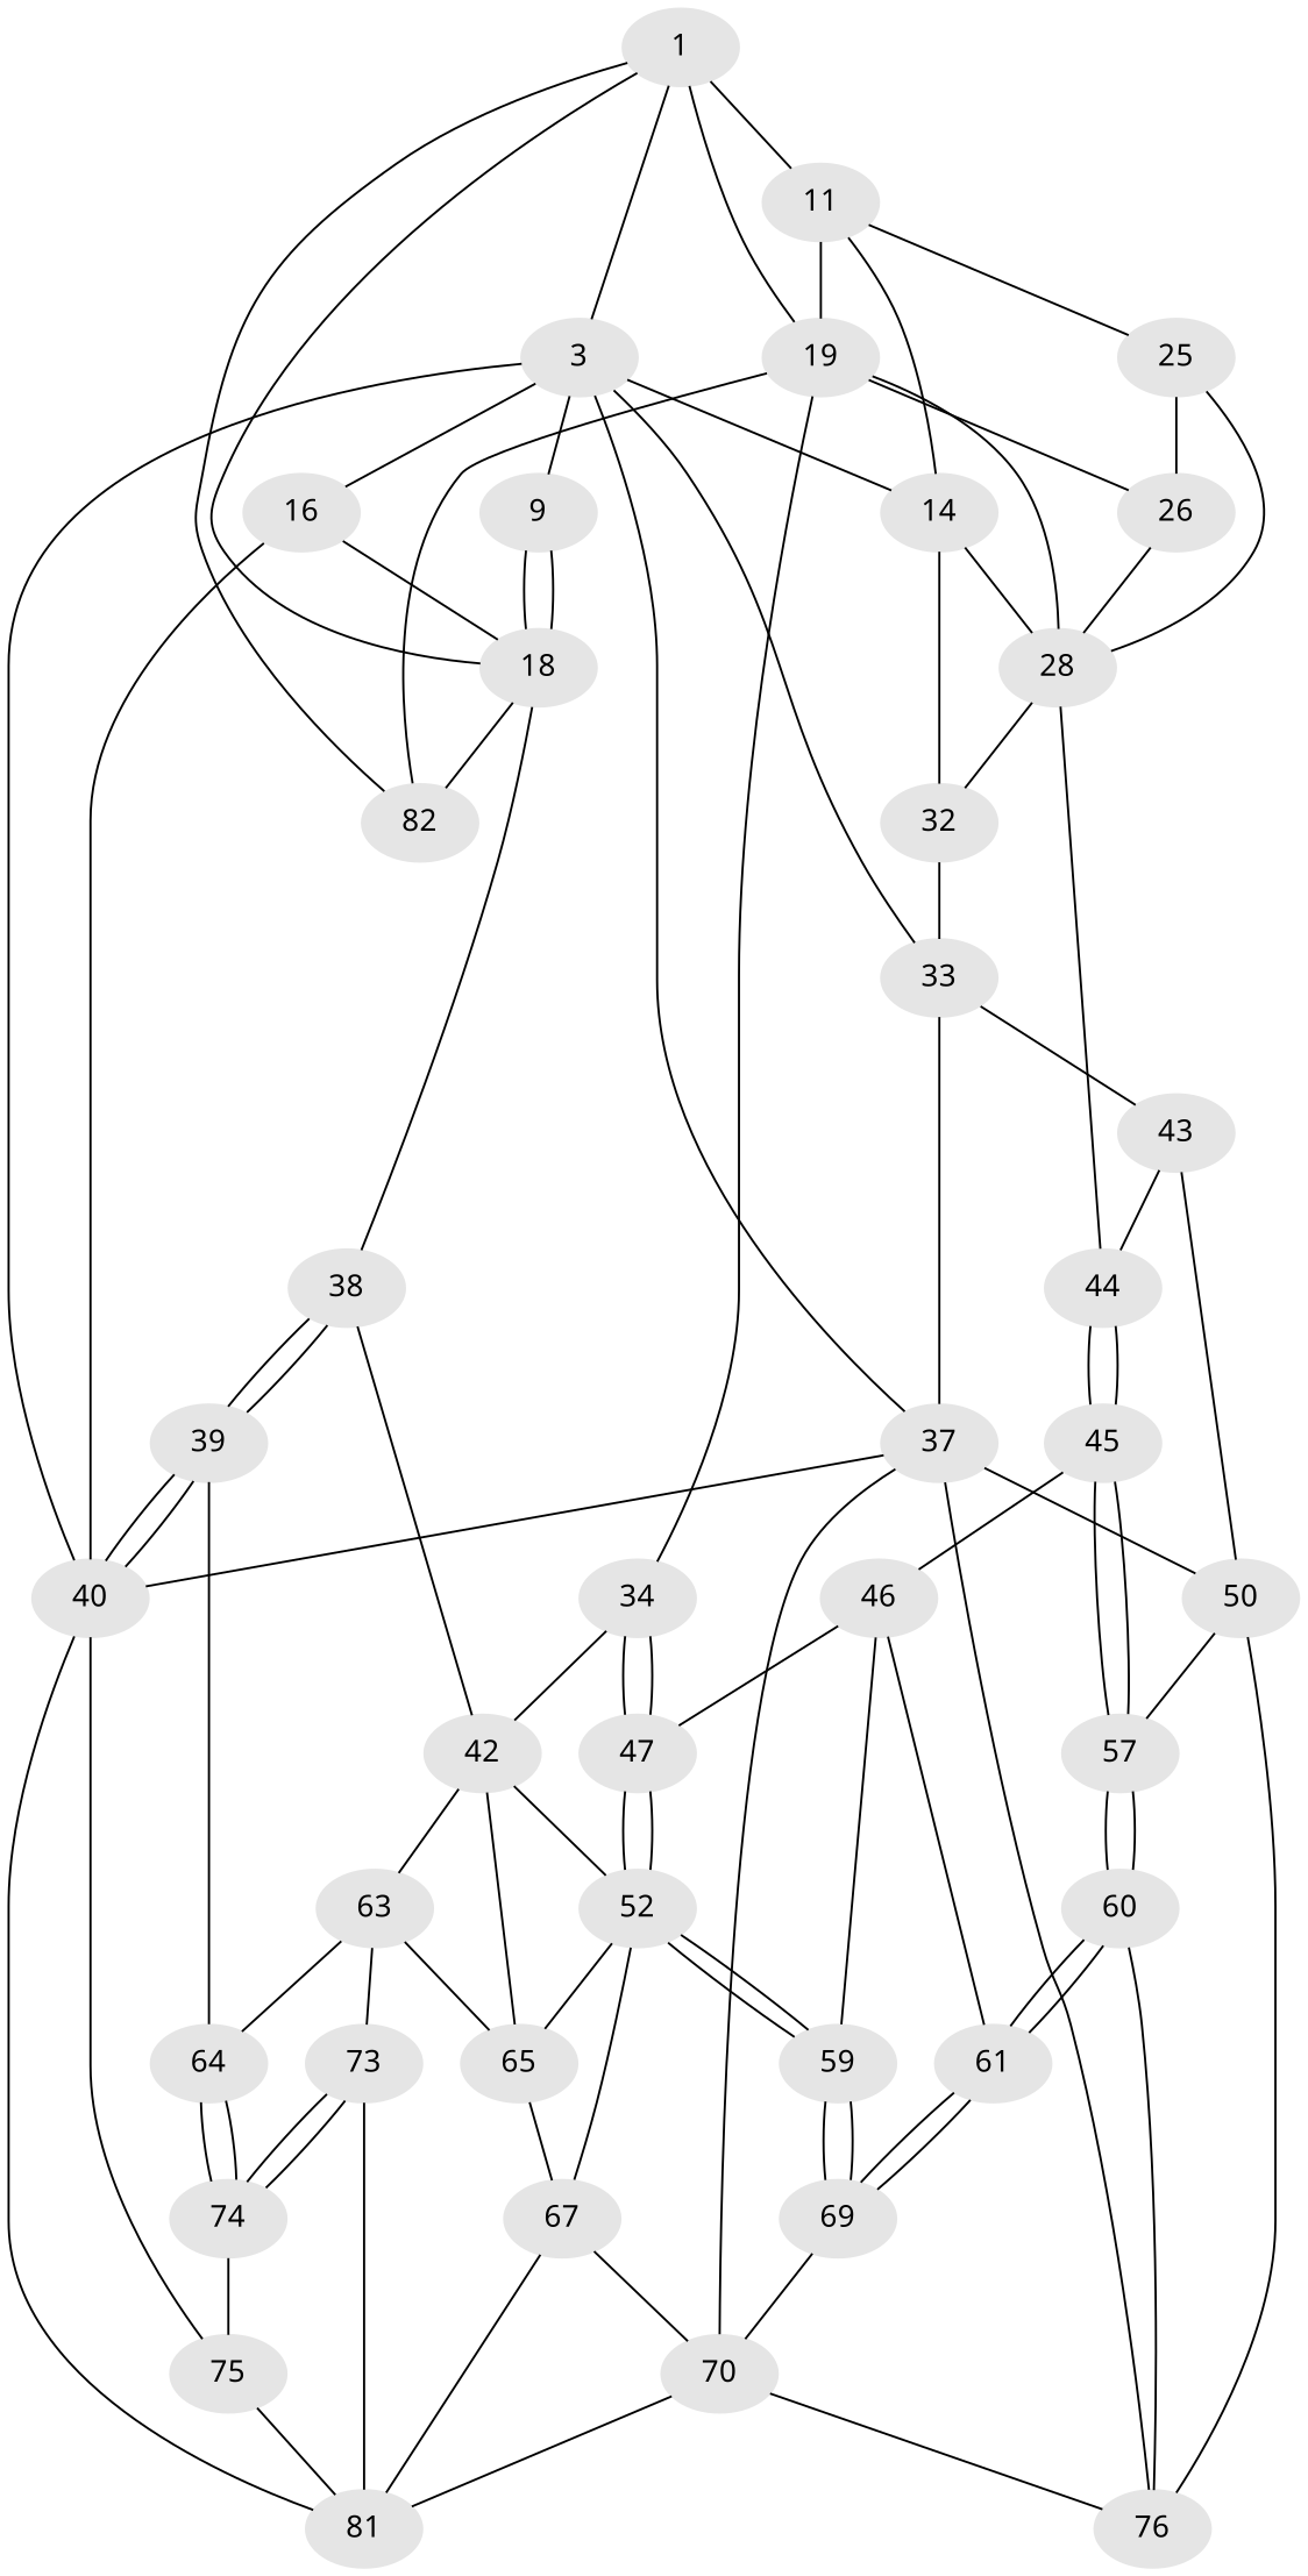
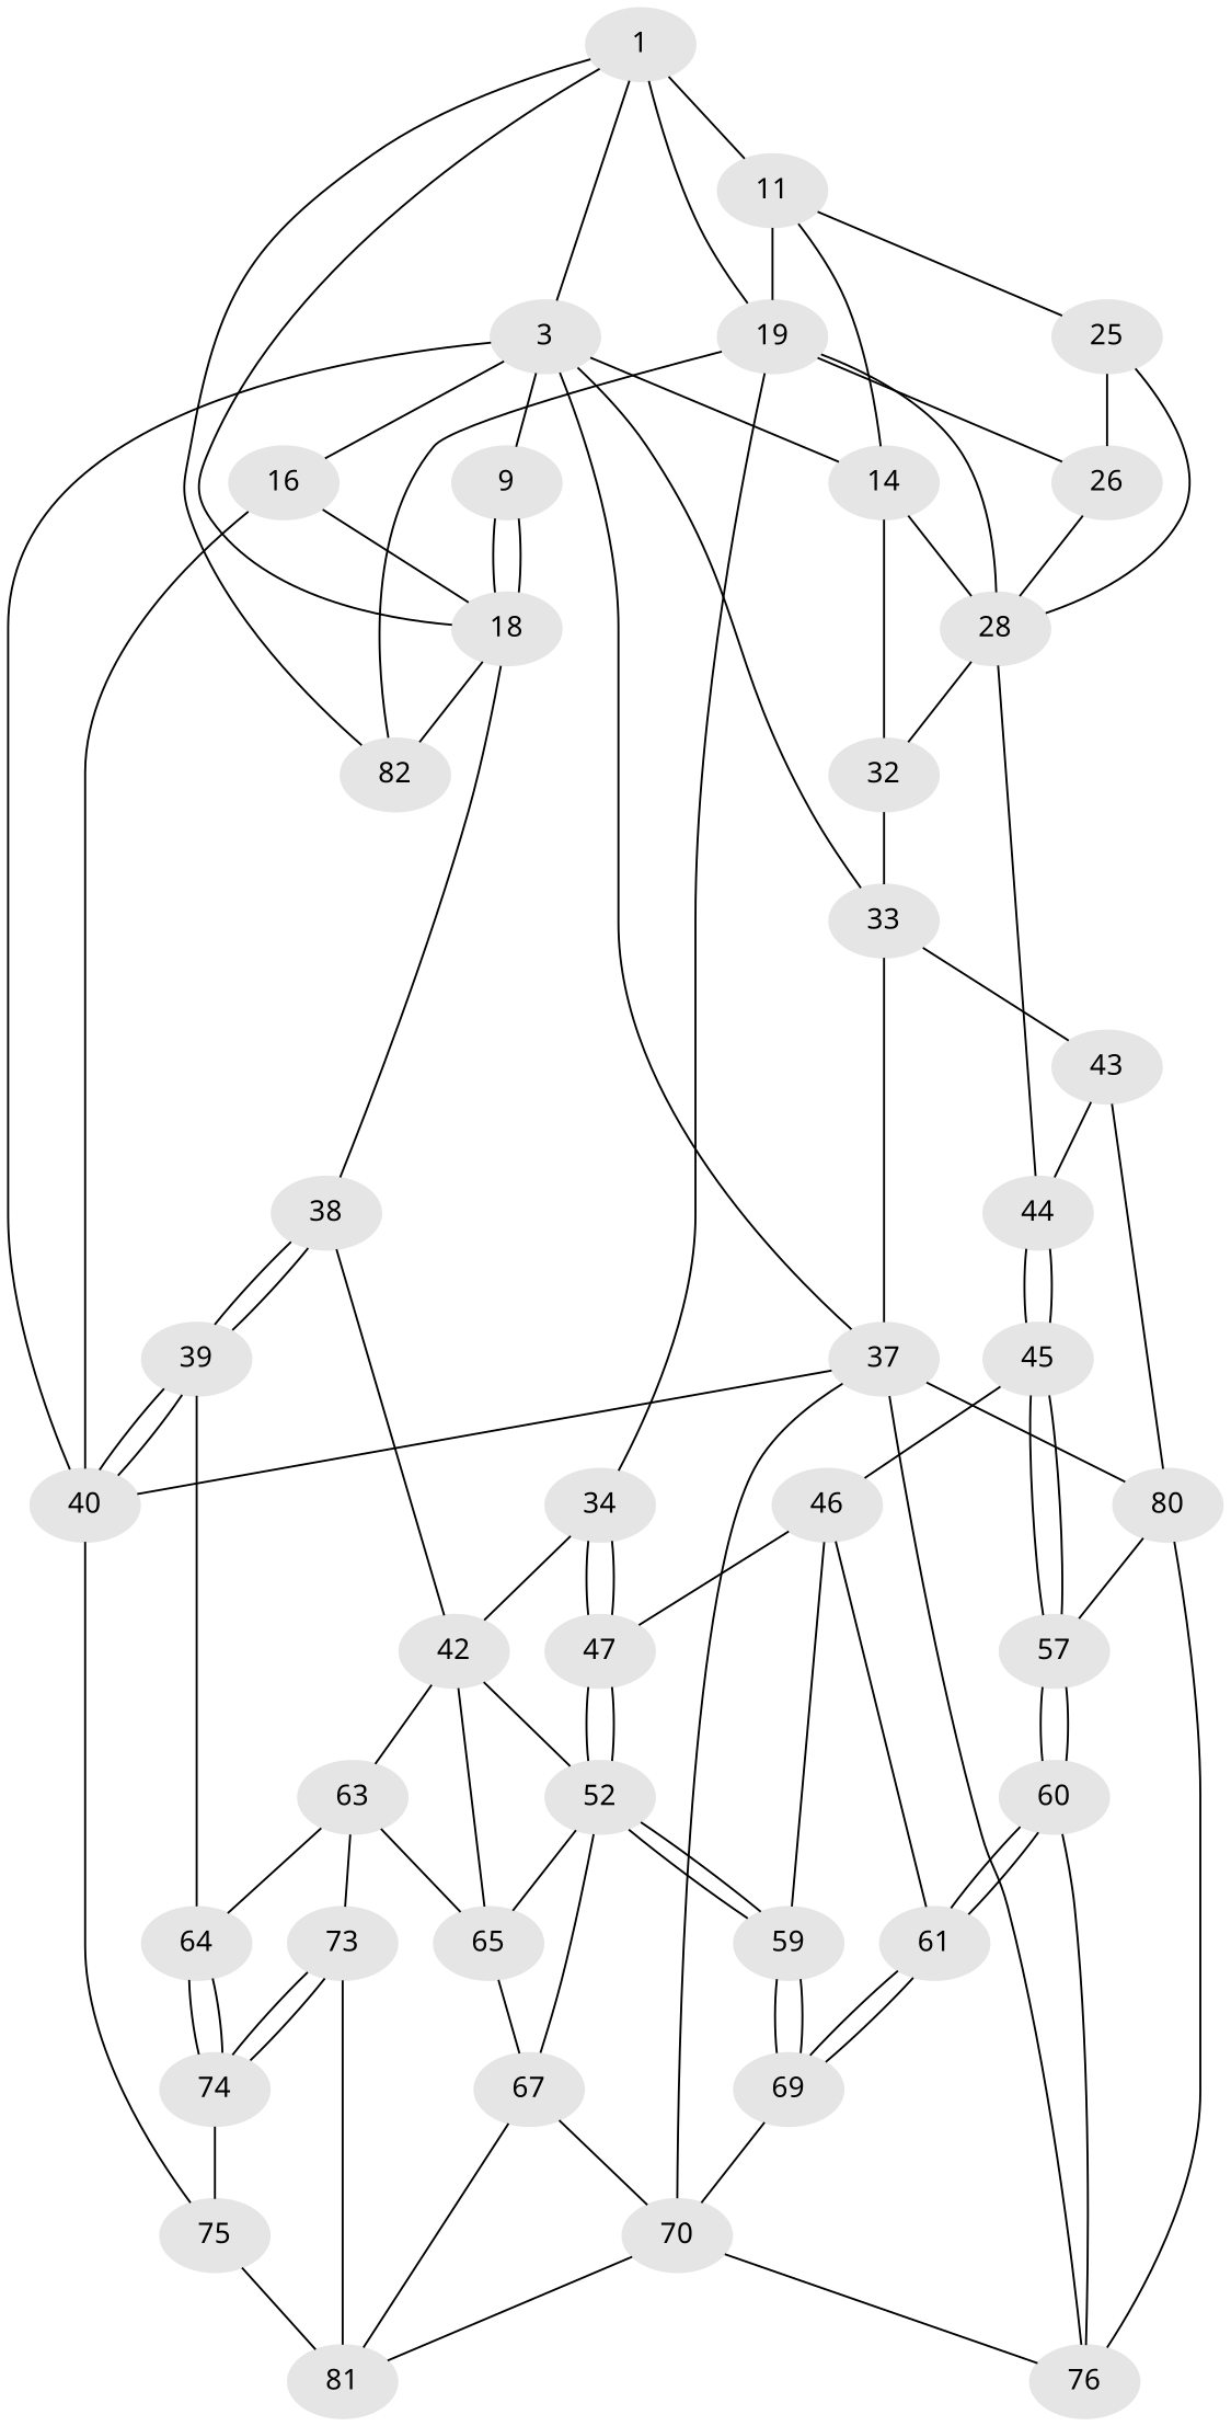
  graph {
    fontname="Noto Sans"
    node [color=gray90 fontname="Noto Sans" style=filled]
    edge [fontname="Noto Sans"]
    1 [super="+2+6"]
    3 [super="+4+13"]
    11 [super="+12+15"]
    19 [super="+20"]
    n5 [label=82]
    18 [super="+23"]
    9
    14 [super="+27"]
    16 [super="+17"]
    33 [super="+36"]
    37 [super="+78"]
    40 [super="+48"]
    25
    28 [super="+41+29"]
    26
    34 [super="+35"]
    32
    43
-   50 [super="+51"]
+   50 [super="+51" label=80]
    70 [super="+71+80"]
    76 [super="+77"]
    75
    81 [super="+82"]
    38
    44
    42 [super="+55"]
    39
    47
    45
    52 [super="+53"]
    63 [super="+72"]
    65 [super="+66"]
    57
    64
    74
    59
    67 [super="+68"]
    73
    46 [super="+58"]
    61
    60
    69
    1 -- 3
    1 -- 11 [weight=2]
    1 -- 19
    1 -- n5
    1 -- 18
    3 -- 9
    3 -- 14
    3 -- 16 [weight=2]
    3 -- 33
    3 -- 37
    3 -- 40
    11 -- 19
    11 -- 14
    11 -- 25
    19 -- n5
    19 -- 28
    19 -- 26
    19 -- 34 [weight=2]
    18 -- n5
    18 -- 38
    9 -- 18
    9 -- 18
    14 -- 28
    14 -- 32
    16 -- 18
    16 -- 40
    33 -- 37
    33 -- 43
    37 -- 40
    37 -- 50 [weight=2]
    37 -- 70
    37 -- 76
    40 -- 75
-   40 -- 81
    25 -- 28
    25 -- 26
    28 -- 32
    28 -- 44
    26 -- 28
    34 -- 42
    34 -- 47
    34 -- 47
    32 -- 33
    43 -- 50
    43 -- 44
    50 -- 76
    50 -- 57
    70 -- 76
    70 -- 81
    75 -- 81
    38 -- 42
    38 -- 39
    38 -- 39
    44 -- 45
    44 -- 45
    42 -- 52
    42 -- 63
    42 -- 65
    39 -- 40
    39 -- 40
    39 -- 64
    47 -- 52
    47 -- 52
    45 -- 57
    45 -- 57
    45 -- 46
    52 -- 65
    52 -- 59
    52 -- 59
    52 -- 67
    63 -- 65
    63 -- 64
    63 -- 73
    65 -- 67
    57 -- 60
    57 -- 60
    64 -- 74
    64 -- 74
    74 -- 75
    59 -- 69
    59 -- 69
    67 -- 70
    67 -- 81
    73 -- 81
    73 -- 74
    73 -- 74
    46 -- 47
    46 -- 59
    46 -- 61
    61 -- 69
    61 -- 69
    60 -- 76
    60 -- 61
    60 -- 61
    69 -- 70
  }
